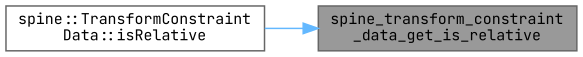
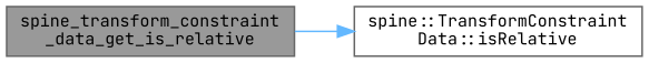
  digraph {
    rankdir=LR
    fontname="JetBrains Mono"
    node [fontname="JetBrains Mono" fontsize=10 shape=box style=filled]
    n1 [color=gray40 fillcolor=grey60 fontcolor=black height=0.2 label="spine_transform_constraint\l_data_get_is_relative" width=0.4]
    n2 [color=grey40 fillcolor=white height=0.2 label="spine::TransformConstraint\lData::isRelative" width=0.4]
-   n2 -> n1 [color=steelblue1 fontname="JetBrains Mono" fontsize=10 labelfontname=Helvetica labelfontsize=10 style=solid arrowhead=normal]
+   n1 -> n2 [color=steelblue1 fontname="JetBrains Mono" fontsize=10 labelfontname=Helvetica labelfontsize=10 style=solid arrowhead=normal]
  }
